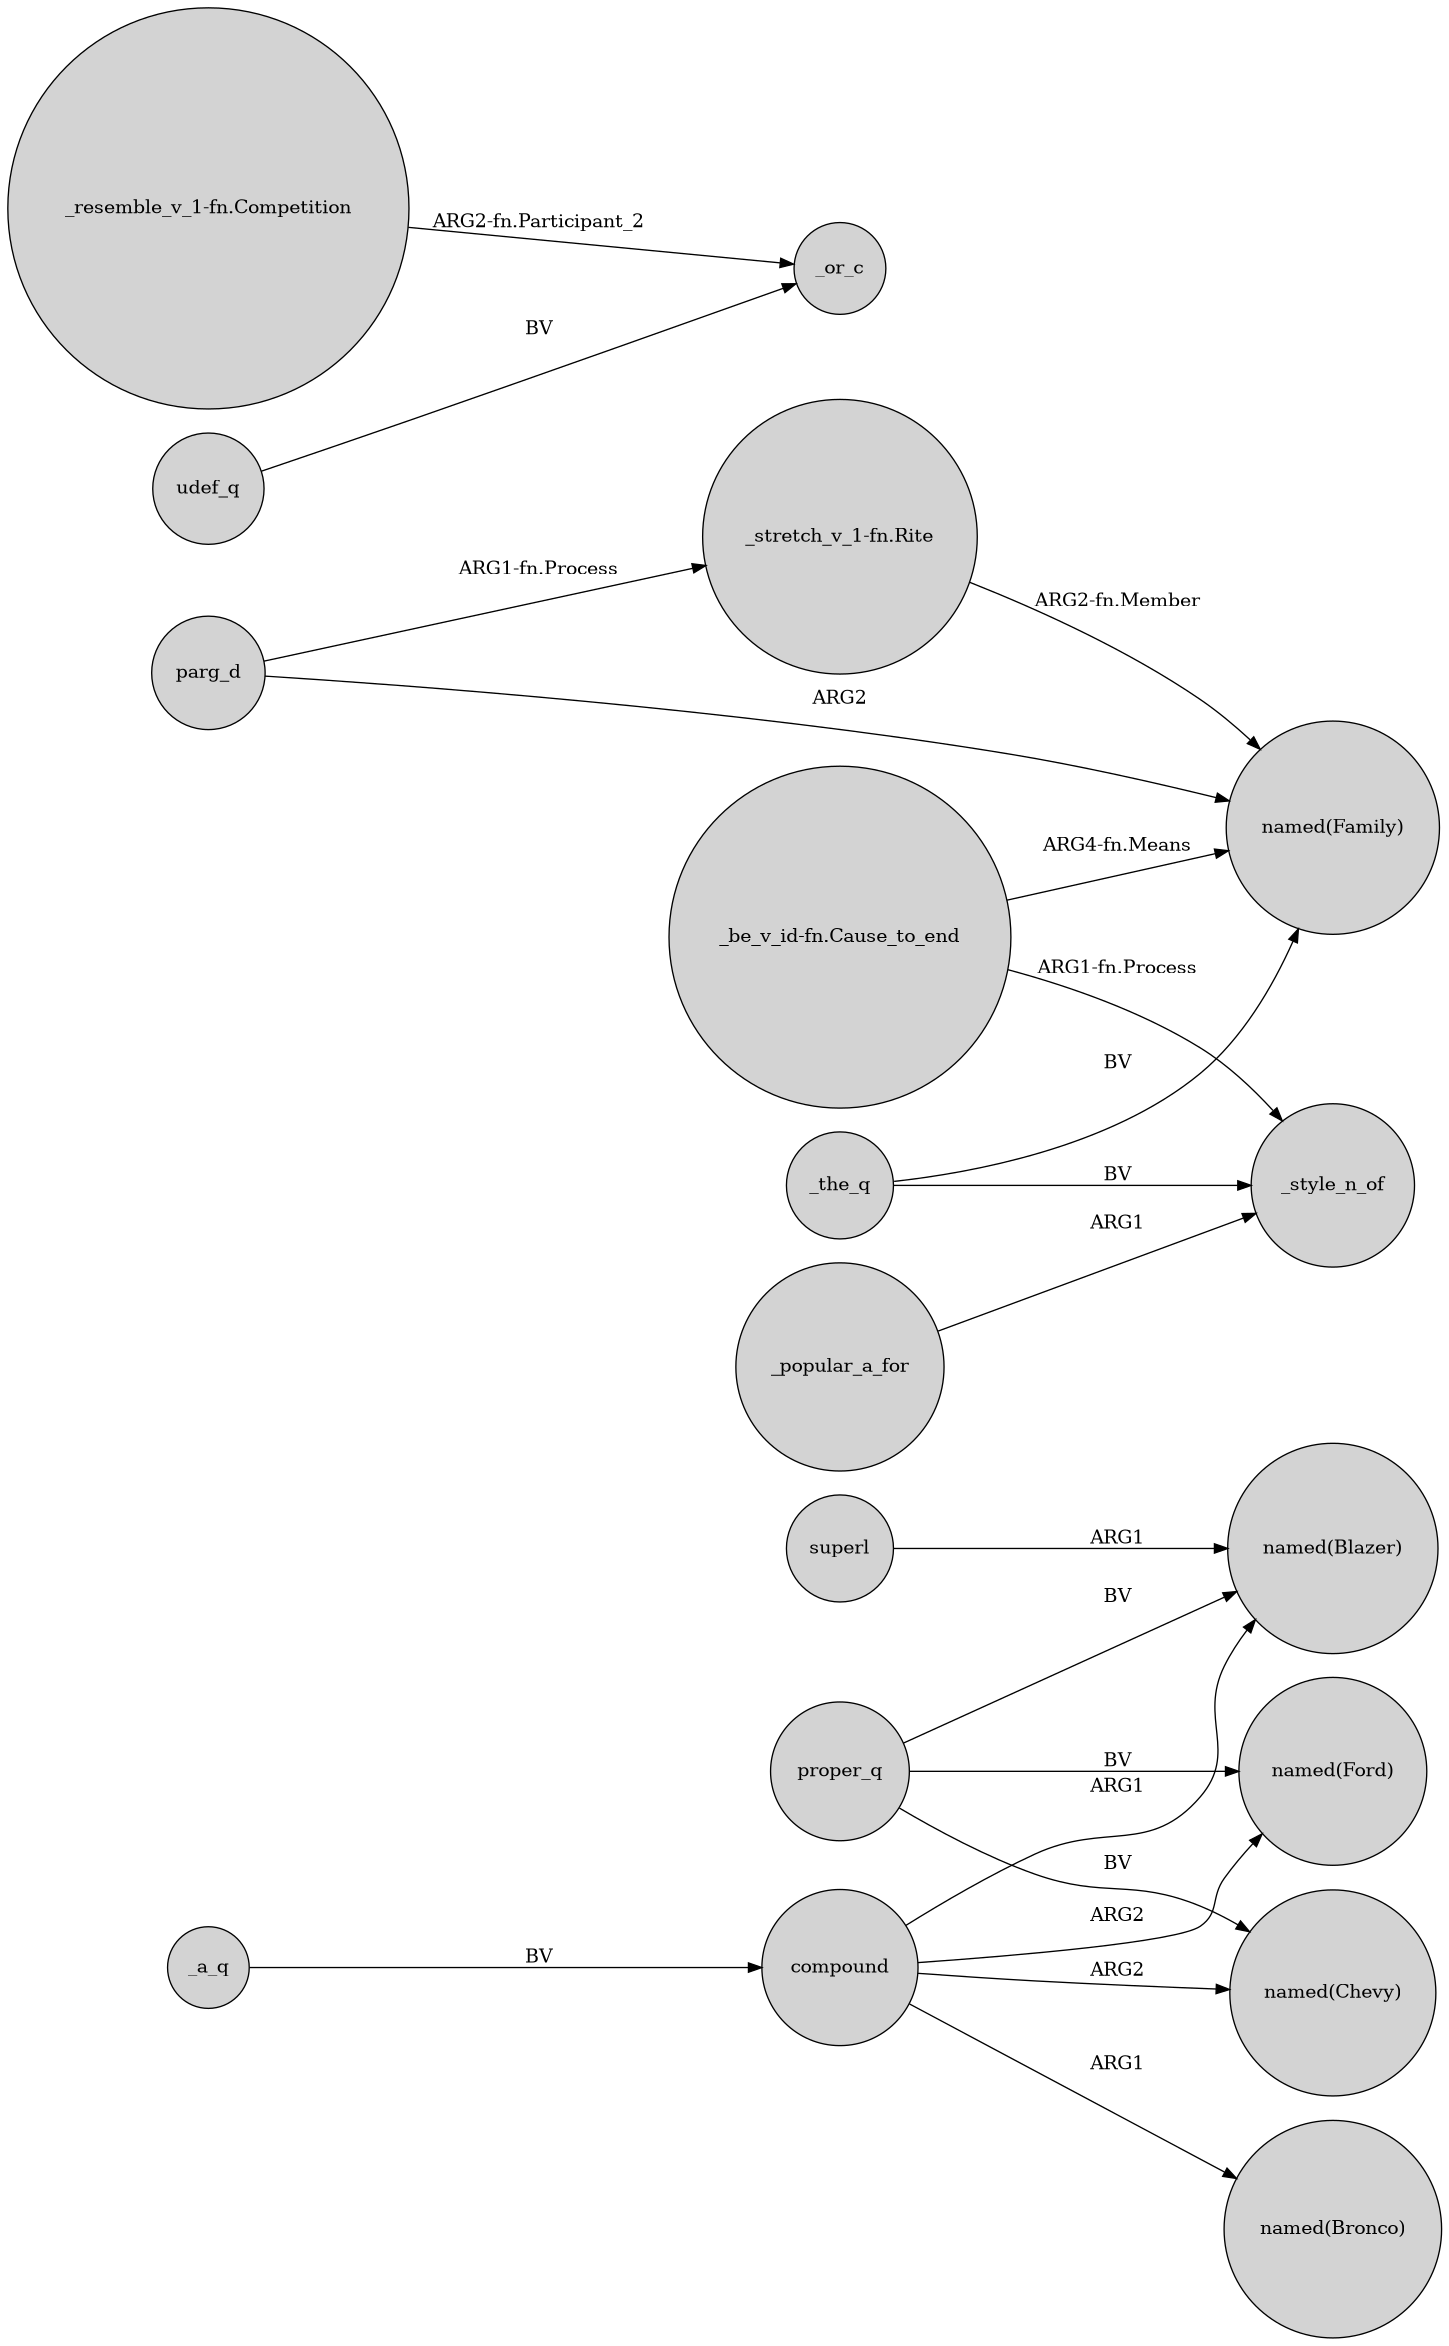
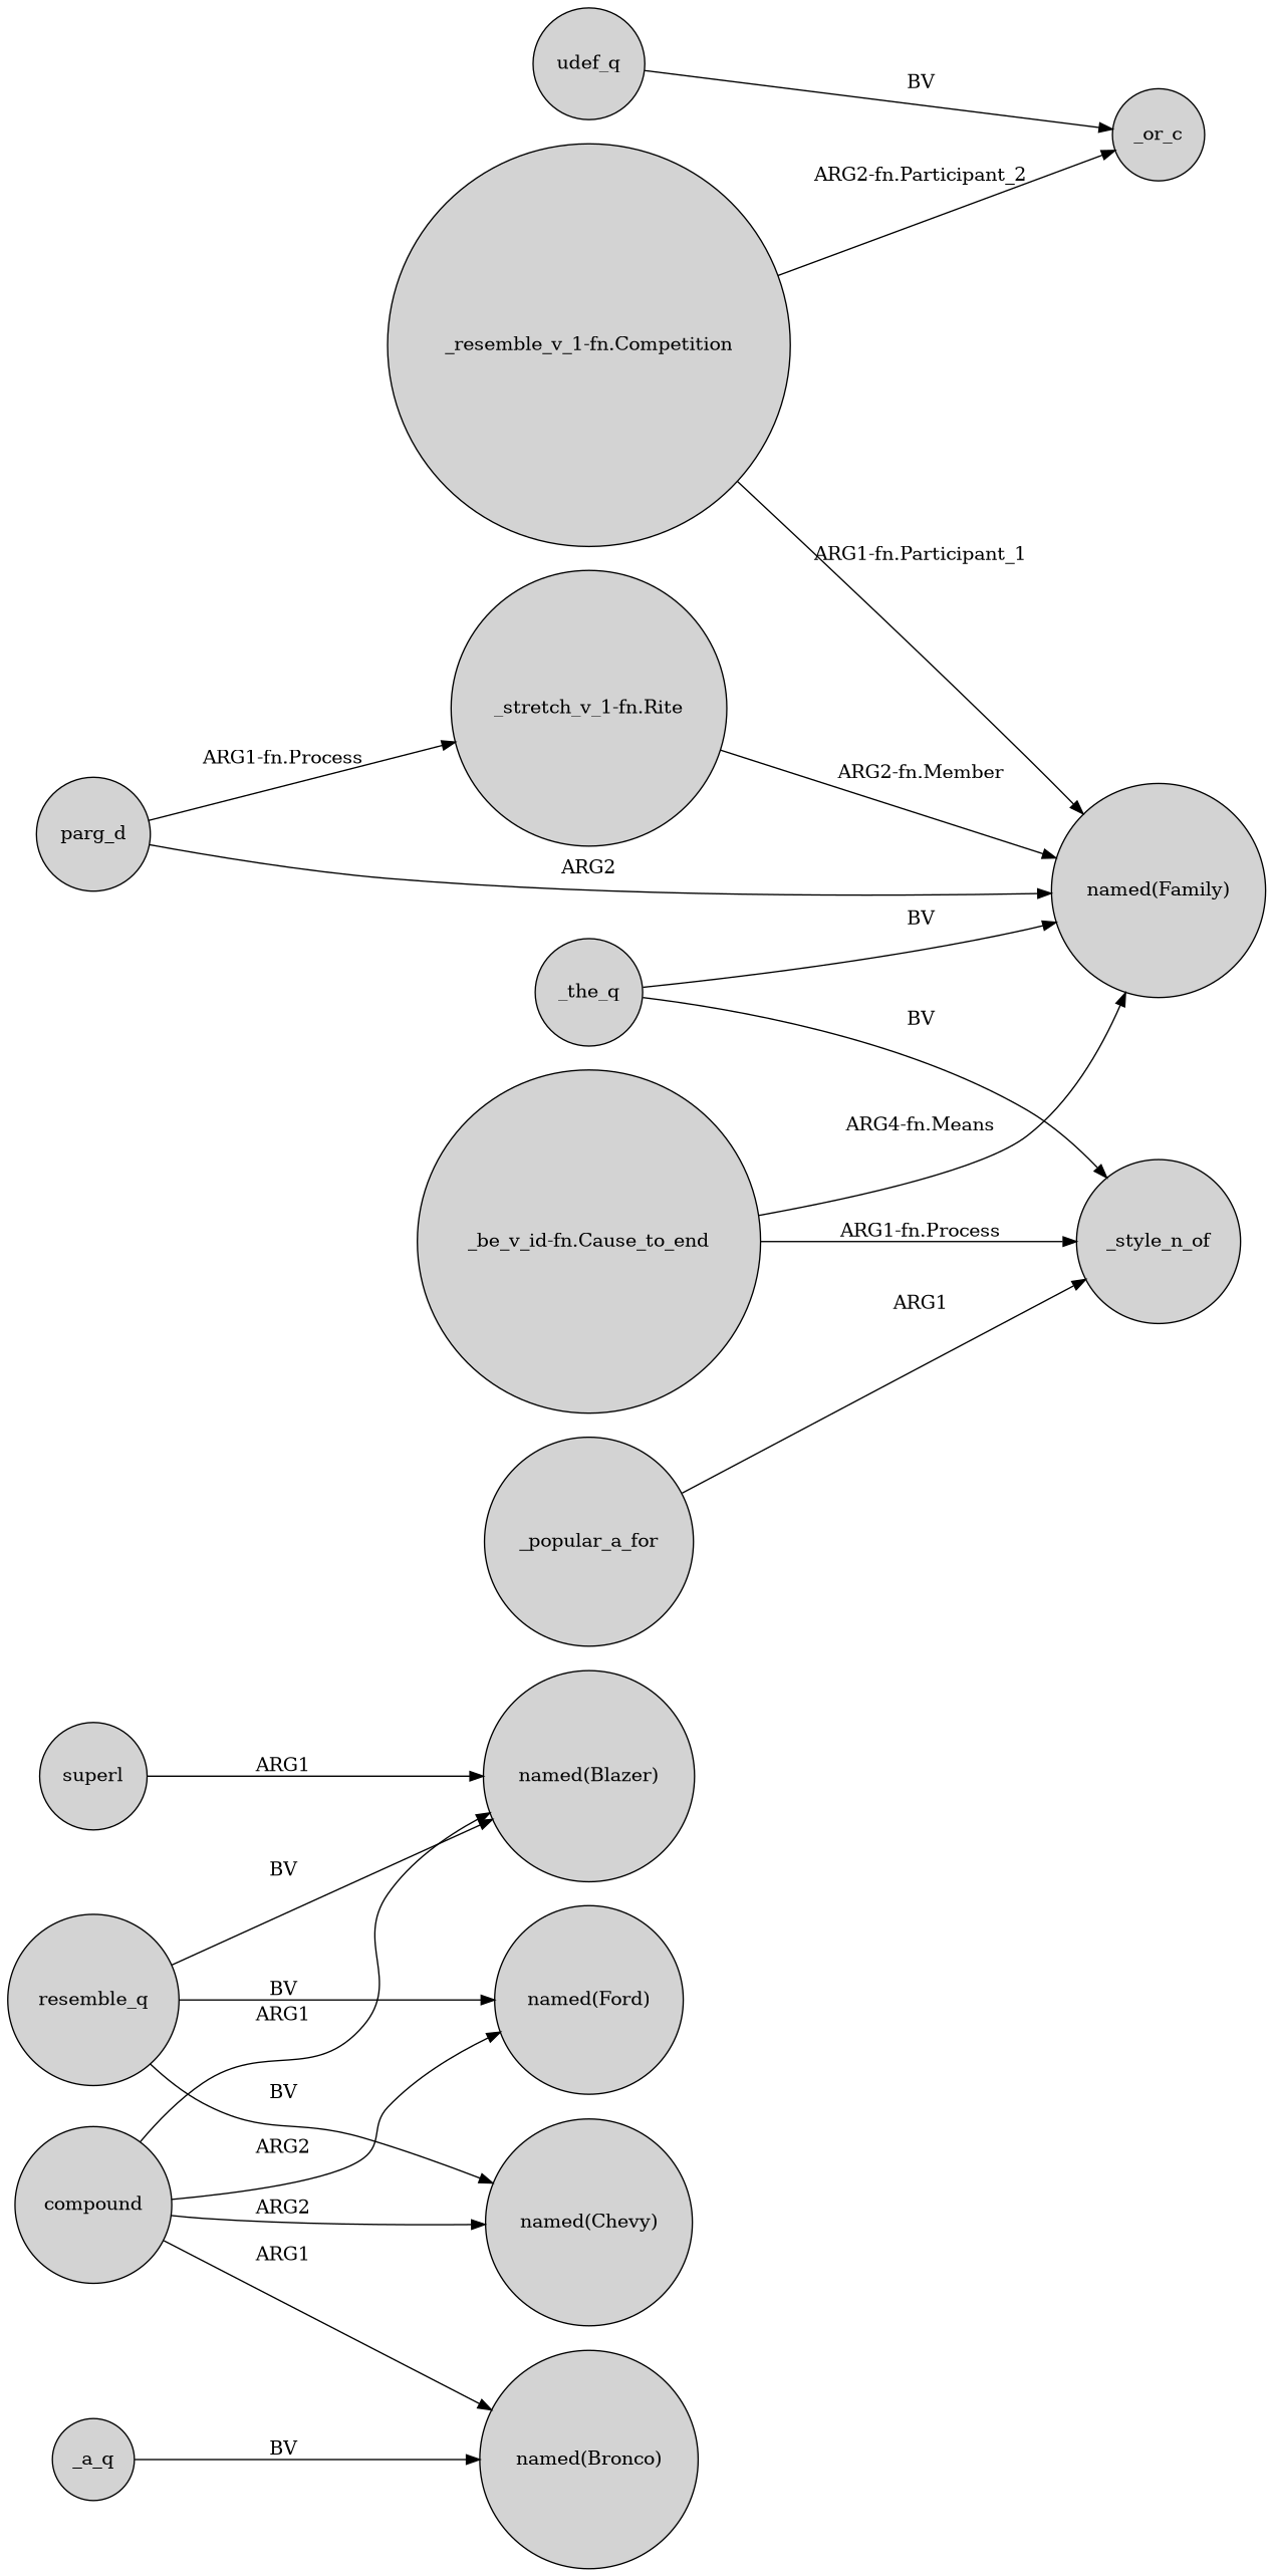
  digraph {
    rankdir=LR
    node [shape=circle style=filled]
-   proper_q
+   proper_q [label=resemble_q]
    "named(Blazer)"
    "named(Ford)"
    "named(Chevy)"
    _a_q
    "named(Bronco)"
    compound
    "_stretch_v_1-fn.Rite"
    "named(Family)"
    "_resemble_v_1-fn.Competition"
    _or_c
    _popular_a_for
    _style_n_of
    superl
    parg_d
    udef_q
    "_be_v_id-fn.Cause_to_end"
    _the_q
    proper_q -> "named(Blazer)" [label=BV]
    proper_q -> "named(Ford)" [label=BV]
    proper_q -> "named(Chevy)" [label=BV]
-   _a_q -> compound [label=BV]
+   _a_q -> "named(Bronco)" [label=BV]
    compound -> "named(Blazer)" [label=ARG1]
    compound -> "named(Ford)" [label=ARG2]
    compound -> "named(Chevy)" [label=ARG2]
    compound -> "named(Bronco)" [label=ARG1]
    "_stretch_v_1-fn.Rite" -> "named(Family)" [label="ARG2-fn.Member"]
+   "_resemble_v_1-fn.Competition" -> "named(Family)" [label="ARG1-fn.Participant_1"]
    "_resemble_v_1-fn.Competition" -> _or_c [label="ARG2-fn.Participant_2"]
    _popular_a_for -> _style_n_of [label=ARG1]
    superl -> "named(Blazer)" [label=ARG1]
    parg_d -> "_stretch_v_1-fn.Rite" [label="ARG1-fn.Process"]
    parg_d -> "named(Family)" [label=ARG2]
    udef_q -> _or_c [label=BV]
    "_be_v_id-fn.Cause_to_end" -> "named(Family)" [label="ARG4-fn.Means"]
    "_be_v_id-fn.Cause_to_end" -> _style_n_of [label="ARG1-fn.Process"]
    _the_q -> "named(Family)" [label=BV]
    _the_q -> _style_n_of [label=BV]
  }
